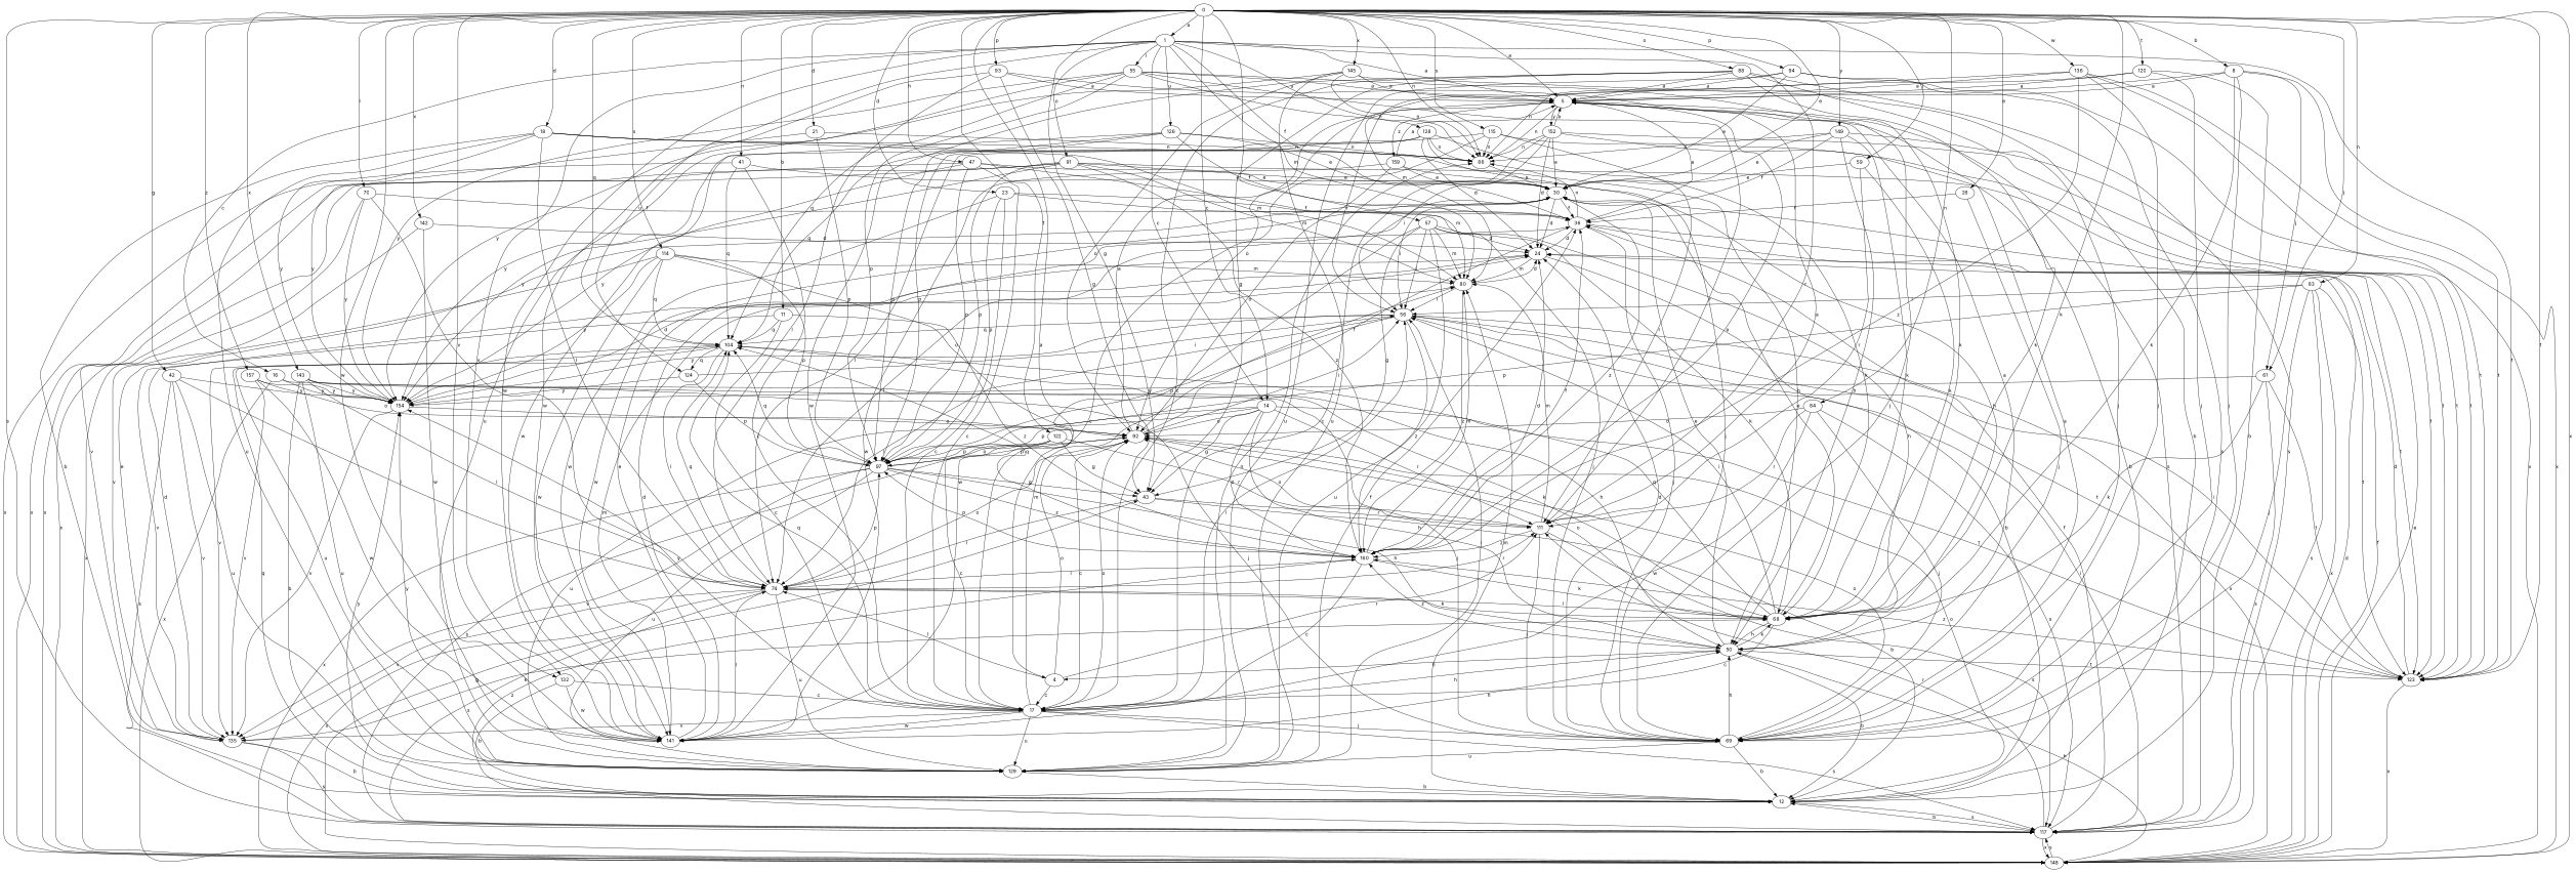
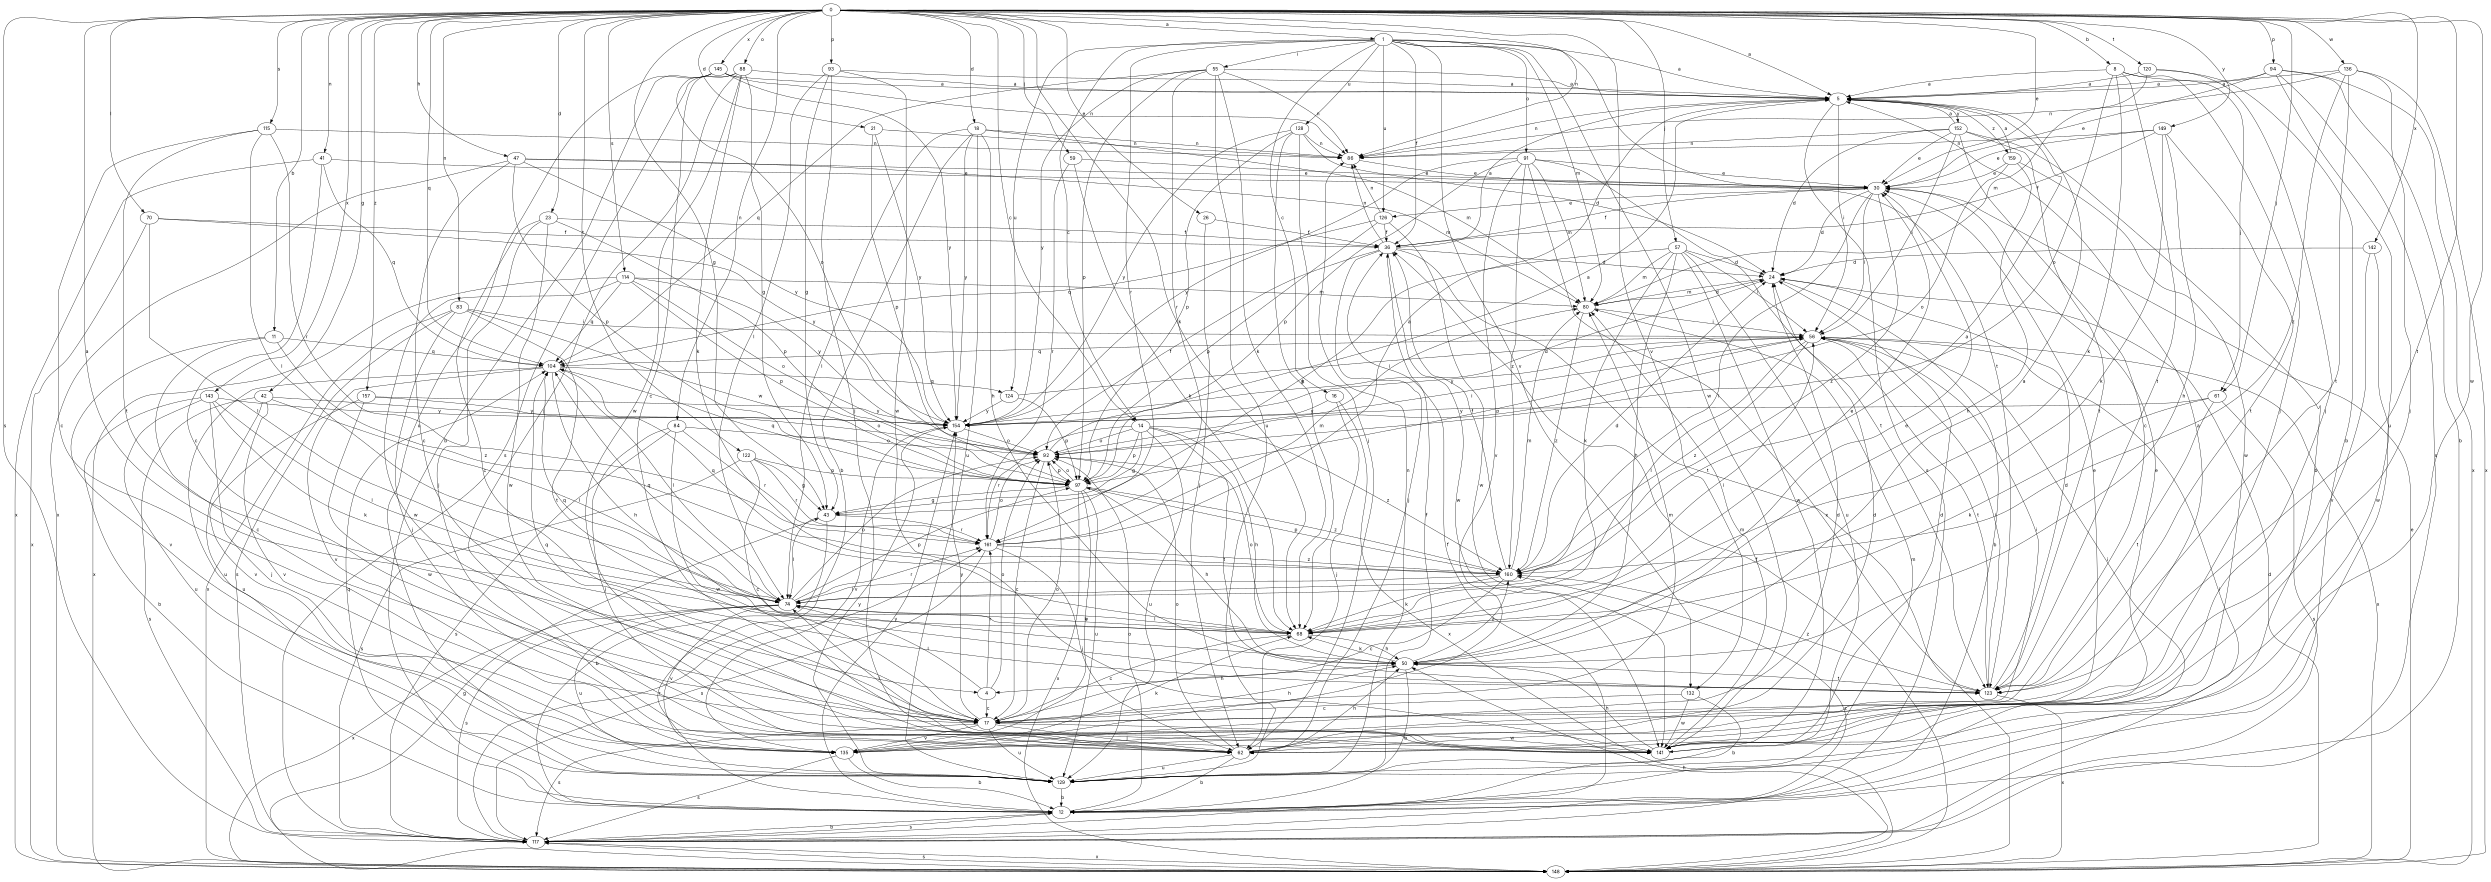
  strict digraph {
    fontname=Inter
    node [fontname=Inter]
    edge [fontname=Inter]
    0
    1
    4
    5
    8
    11
    14
    18
    21
    23
    26
    30
    42
    43
    47
    57
    59
    61
    68
    70
    n21 [label=41]
    83
    84
    86
    88
    93
    94
    104
    114
    115
    117
    120
    122
    123
    132
    136
    141
    142
    143
    145
    148
    149
    157
    16
    36
    55
    80
    91
-   111
+   111 [label=161]
    124
    126
    128
    17
    74
    92
    56
    152
    159
-   62 [label=69]
+   62
    135
    160
    50
    97
    129
    12
    154
    24
    0 -> 1 [label=a]
    0 -> 4 [label=a]
    0 -> 5 [label=a]
    0 -> 8 [label=b]
    0 -> 11 [label=b]
    0 -> 14 [label=c]
    0 -> 18 [label=d]
    0 -> 21 [label=d]
    0 -> 23 [label=d]
    0 -> 26 [label=e]
    0 -> 30 [label=e]
    0 -> 42 [label=g]
    0 -> 43 [label=g]
    0 -> 47 [label=h]
    0 -> 57 [label=j]
    0 -> 59 [label=j]
    0 -> 61 [label=j]
    0 -> 68 [label=k]
    0 -> 70 [label=l]
    0 -> n21 [label=n]
    0 -> 83 [label=n]
    0 -> 84 [label=n]
    0 -> 86 [label=n]
    0 -> 88 [label=o]
    0 -> 93 [label=p]
    0 -> 94 [label=p]
    0 -> 104 [label=q]
    0 -> 114 [label=s]
    0 -> 115 [label=s]
    0 -> 117 [label=s]
    0 -> 120 [label=t]
    0 -> 122 [label=t]
    0 -> 123 [label=t]
    0 -> 132 [label=v]
    0 -> 136 [label=w]
    0 -> 141 [label=w]
    0 -> 142 [label=x]
    0 -> 143 [label=x]
    0 -> 145 [label=x]
-   0 -> 148 [label=x]
    0 -> 149 [label=y]
    0 -> 157 [label=z]
    1 -> 5 [label=a]
    1 -> 14 [label=c]
    1 -> 123 [label=t]
    1 -> 132 [label=v]
    1 -> 141 [label=w]
    1 -> 16 [label=c]
    1 -> 36 [label=f]
    1 -> 55 [label=i]
    1 -> 80 [label=m]
    1 -> 91 [label=o]
    1 -> 111 [label=r]
    1 -> 124 [label=u]
    1 -> 126 [label=u]
    1 -> 128 [label=u]
    4 -> 111 [label=r]
    4 -> 17 [label=c]
    4 -> 74 [label=l]
    4 -> 92 [label=o]
    5 -> 86 [label=n]
    5 -> 117 [label=s]
    5 -> 56 [label=i]
    5 -> 152 [label=y]
    5 -> 159 [label=z]
    8 -> 5 [label=a]
    8 -> 61 [label=j]
    8 -> 68 [label=k]
    8 -> 123 [label=t]
    8 -> 92 [label=o]
    8 -> 62 [label=j]
    11 -> 104 [label=q]
    11 -> 17 [label=c]
    11 -> 135 [label=v]
    11 -> 160 [label=z]
    14 -> 43 [label=g]
    14 -> 123 [label=t]
    14 -> 111 [label=r]
    14 -> 92 [label=o]
    14 -> 160 [label=z]
    14 -> 50 [label=h]
    14 -> 97 [label=p]
    14 -> 129 [label=u]
    18 -> 86 [label=n]
    18 -> 80 [label=m]
    18 -> 74 [label=l]
    18 -> 50 [label=h]
    18 -> 129 [label=u]
    18 -> 12 [label=b]
    18 -> 154 [label=y]
    21 -> 86 [label=n]
    21 -> 97 [label=p]
    21 -> 154 [label=y]
    23 -> 141 [label=w]
    23 -> 36 [label=f]
    23 -> 17 [label=c]
    23 -> 62 [label=j]
    23 -> 97 [label=p]
    26 -> 36 [label=f]
    26 -> 62 [label=j]
    30 -> 36 [label=f]
    30 -> 74 [label=l]
    30 -> 56 [label=i]
    30 -> 160 [label=z]
    30 -> 24 [label=d]
    42 -> 117 [label=s]
    42 -> 74 [label=l]
    42 -> 135 [label=v]
    42 -> 129 [label=u]
    42 -> 154 [label=y]
    43 -> 111 [label=r]
    43 -> 74 [label=l]
    43 -> 12 [label=b]
    47 -> 30 [label=e]
    47 -> 148 [label=x]
    47 -> 80 [label=m]
    47 -> 17 [label=c]
    47 -> 97 [label=p]
    47 -> 154 [label=y]
    57 -> 43 [label=g]
    57 -> 68 [label=k]
    57 -> 141 [label=w]
    57 -> 80 [label=m]
    57 -> 56 [label=i]
    57 -> 50 [label=h]
    57 -> 129 [label=u]
    57 -> 24 [label=d]
    59 -> 30 [label=e]
    59 -> 68 [label=k]
    59 -> 111 [label=r]
    61 -> 68 [label=k]
    61 -> 117 [label=s]
    61 -> 123 [label=t]
    61 -> 154 [label=y]
    68 -> 30 [label=e]
    68 -> 104 [label=q]
    68 -> 17 [label=c]
    68 -> 74 [label=l]
    68 -> 92 [label=o]
    68 -> 56 [label=i]
    68 -> 50 [label=h]
    70 -> 148 [label=x]
    70 -> 36 [label=f]
    70 -> 74 [label=l]
    70 -> 154 [label=y]
    n21 -> 30 [label=e]
    n21 -> 104 [label=q]
    n21 -> 148 [label=x]
    n21 -> 17 [label=c]
    83 -> 117 [label=s]
    83 -> 123 [label=t]
    83 -> 148 [label=x]
    83 -> 56 [label=i]
    83 -> 62 [label=j]
-   83 -> 97 [label=p]
+   83 -> 97 [label=w]
    84 -> 117 [label=s]
    84 -> 141 [label=w]
    84 -> 111 [label=r]
    84 -> 92 [label=o]
    84 -> 62 [label=j]
    86 -> 30 [label=e]
    88 -> 5 [label=a]
    88 -> 43 [label=g]
    88 -> 68 [label=k]
    88 -> 117 [label=s]
    88 -> 141 [label=w]
    88 -> 17 [label=c]
    88 -> 62 [label=j]
    93 -> 5 [label=a]
    93 -> 43 [label=g]
    93 -> 141 [label=w]
    93 -> 74 [label=l]
    93 -> 62 [label=j]
    94 -> 5 [label=a]
    94 -> 30 [label=e]
    94 -> 117 [label=s]
    94 -> 148 [label=x]
    94 -> 129 [label=u]
+   94 -> 12 [label=b]
    104 -> 124 [label=q]
    104 -> 74 [label=l]
    104 -> 135 [label=v]
    104 -> 50 [label=h]
    104 -> 129 [label=u]
    114 -> 104 [label=q]
    114 -> 141 [label=w]
    114 -> 148 [label=x]
    114 -> 80 [label=m]
    114 -> 92 [label=o]
    114 -> 97 [label=p]
    114 -> 154 [label=y]
    115 -> 86 [label=n]
    115 -> 123 [label=t]
    115 -> 111 [label=r]
    115 -> 17 [label=c]
    115 -> 74 [label=l]
    117 -> 148 [label=x]
    117 -> 36 [label=f]
    117 -> 111 [label=r]
    117 -> 56 [label=i]
    117 -> 160 [label=z]
    117 -> 12 [label=b]
    120 -> 5 [label=a]
    120 -> 80 [label=m]
    120 -> 62 [label=j]
    120 -> 12 [label=b]
    122 -> 43 [label=g]
    122 -> 117 [label=s]
    122 -> 111 [label=r]
    122 -> 17 [label=c]
    122 -> 97 [label=p]
    123 -> 148 [label=x]
    123 -> 56 [label=i]
    123 -> 160 [label=z]
    123 -> 24 [label=d]
    132 -> 141 [label=w]
    132 -> 17 [label=c]
    132 -> 12 [label=b]
    136 -> 5 [label=a]
    136 -> 86 [label=n]
    136 -> 123 [label=t]
    136 -> 148 [label=x]
    136 -> 62 [label=j]
    136 -> 160 [label=z]
    141 -> 30 [label=e]
    141 -> 80 [label=m]
    141 -> 74 [label=l]
    141 -> 50 [label=h]
    141 -> 24 [label=d]
    142 -> 141 [label=w]
    142 -> 135 [label=v]
    142 -> 24 [label=d]
    143 -> 68 [label=k]
    143 -> 74 [label=l]
    143 -> 62 [label=j]
    143 -> 129 [label=u]
    143 -> 12 [label=b]
    143 -> 154 [label=y]
    145 -> 5 [label=a]
    145 -> 86 [label=n]
    145 -> 92 [label=o]
    145 -> 129 [label=u]
    145 -> 12 [label=b]
    145 -> 154 [label=y]
    148 -> 30 [label=e]
    148 -> 43 [label=g]
    148 -> 117 [label=s]
    148 -> 36 [label=f]
    148 -> 50 [label=h]
    148 -> 24 [label=d]
    149 -> 30 [label=e]
    149 -> 68 [label=k]
    149 -> 86 [label=n]
    149 -> 123 [label=t]
    149 -> 36 [label=f]
    149 -> 50 [label=h]
    157 -> 141 [label=w]
    157 -> 92 [label=o]
    157 -> 135 [label=v]
    157 -> 154 [label=y]
    16 -> 148 [label=x]
    16 -> 62 [label=j]
    16 -> 154 [label=y]
    36 -> 5 [label=a]
    36 -> 86 [label=n]
    36 -> 123 [label=t]
    36 -> 141 [label=w]
    36 -> 62 [label=j]
    36 -> 24 [label=d]
    55 -> 5 [label=a]
    55 -> 68 [label=k]
    55 -> 86 [label=n]
    55 -> 104 [label=q]
    55 -> 111 [label=r]
    55 -> 97 [label=p]
    55 -> 129 [label=u]
    55 -> 154 [label=y]
    80 -> 56 [label=i]
    80 -> 160 [label=z]
    80 -> 24 [label=d]
    91 -> 30 [label=e]
    91 -> 123 [label=t]
    91 -> 148 [label=x]
    91 -> 80 [label=m]
    91 -> 135 [label=v]
    91 -> 160 [label=z]
    91 -> 97 [label=p]
    91 -> 154 [label=y]
    111 -> 5 [label=a]
    111 -> 117 [label=s]
    111 -> 80 [label=m]
    111 -> 92 [label=o]
    111 -> 62 [label=j]
    111 -> 160 [label=z]
    124 -> 56 [label=i]
    124 -> 97 [label=p]
    124 -> 154 [label=y]
-   126 -> 30 [label=e]
+   30 -> 126 [label=e]
    126 -> 86 [label=n]
    126 -> 104 [label=q]
    126 -> 141 [label=w]
    126 -> 36 [label=f]
    126 -> 97 [label=p]
    128 -> 68 [label=k]
    128 -> 86 [label=n]
    128 -> 62 [label=j]
    128 -> 97 [label=p]
    128 -> 154 [label=y]
    128 -> 24 [label=d]
    17 -> 104 [label=q]
    17 -> 117 [label=s]
    17 -> 141 [label=w]
    17 -> 80 [label=m]
    17 -> 92 [label=o]
    17 -> 56 [label=i]
    17 -> 62 [label=j]
    17 -> 135 [label=v]
    17 -> 50 [label=h]
    17 -> 129 [label=u]
    17 -> 154 [label=y]
    74 -> 68 [label=k]
    74 -> 104 [label=q]
    74 -> 117 [label=s]
    74 -> 148 [label=x]
    74 -> 111 [label=r]
    74 -> 92 [label=o]
    74 -> 135 [label=v]
    74 -> 97 [label=p]
    74 -> 129 [label=u]
    92 -> 5 [label=a]
-   92 -> 36 [label=f]
+   36 -> 92 [label=f]
    92 -> 17 [label=c]
    92 -> 56 [label=i]
    92 -> 97 [label=p]
    56 -> 104 [label=q]
    56 -> 123 [label=t]
    56 -> 148 [label=x]
    56 -> 74 [label=l]
    56 -> 160 [label=z]
    56 -> 97 [label=p]
    56 -> 154 [label=y]
    152 -> 5 [label=a]
    152 -> 30 [label=e]
    152 -> 86 [label=n]
    152 -> 123 [label=t]
    152 -> 17 [label=c]
    152 -> 56 [label=i]
    152 -> 12 [label=b]
    152 -> 24 [label=d]
    159 -> 5 [label=a]
    159 -> 30 [label=e]
    159 -> 141 [label=w]
    159 -> 92 [label=o]
    159 -> 50 [label=h]
    62 -> 5 [label=a]
    62 -> 92 [label=o]
    62 -> 50 [label=h]
    62 -> 129 [label=u]
    62 -> 12 [label=b]
    62 -> 24 [label=d]
    135 -> 30 [label=e]
    135 -> 68 [label=k]
    135 -> 117 [label=s]
    135 -> 12 [label=b]
    135 -> 24 [label=d]
    160 -> 5 [label=a]
    160 -> 68 [label=k]
    160 -> 104 [label=q]
    160 -> 36 [label=f]
    160 -> 80 [label=m]
    160 -> 17 [label=c]
    160 -> 74 [label=l]
    160 -> 97 [label=p]
    160 -> 24 [label=d]
    50 -> 4 [label=h]
    50 -> 5 [label=a]
    50 -> 30 [label=e]
    50 -> 68 [label=k]
    50 -> 123 [label=t]
    50 -> 160 [label=z]
    50 -> 12 [label=b]
    97 -> 43 [label=g]
    97 -> 104 [label=q]
    97 -> 148 [label=x]
    97 -> 92 [label=o]
    97 -> 135 [label=v]
    97 -> 160 [label=z]
    97 -> 50 [label=h]
    97 -> 129 [label=u]
    129 -> 86 [label=n]
    129 -> 36 [label=f]
    129 -> 56 [label=i]
    129 -> 12 [label=b]
    129 -> 154 [label=y]
    12 -> 104 [label=q]
    12 -> 117 [label=s]
    12 -> 80 [label=m]
    12 -> 92 [label=o]
    12 -> 154 [label=y]
    154 -> 92 [label=o]
    154 -> 135 [label=v]
    154 -> 24 [label=d]
    24 -> 80 [label=m]
    24 -> 12 [label=b]
  }
